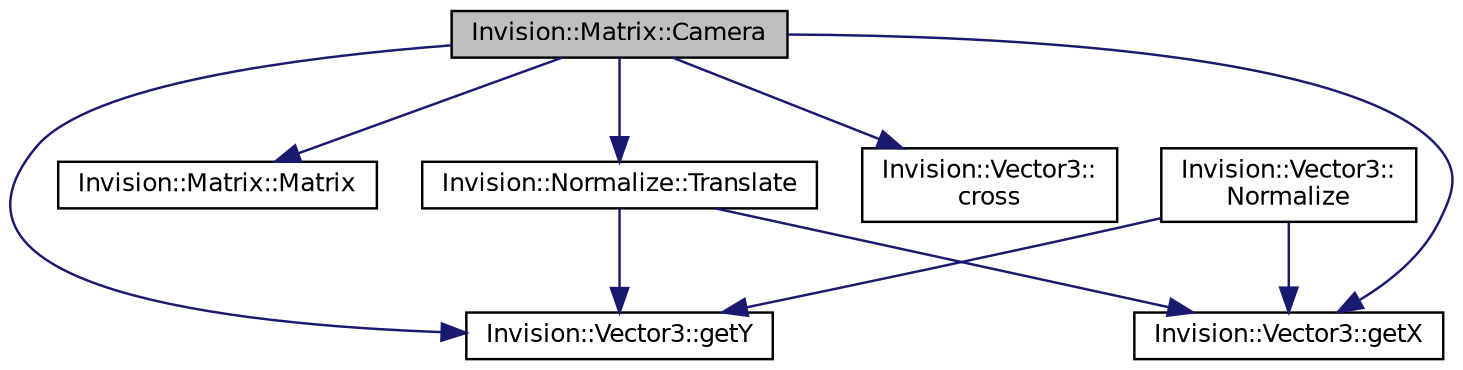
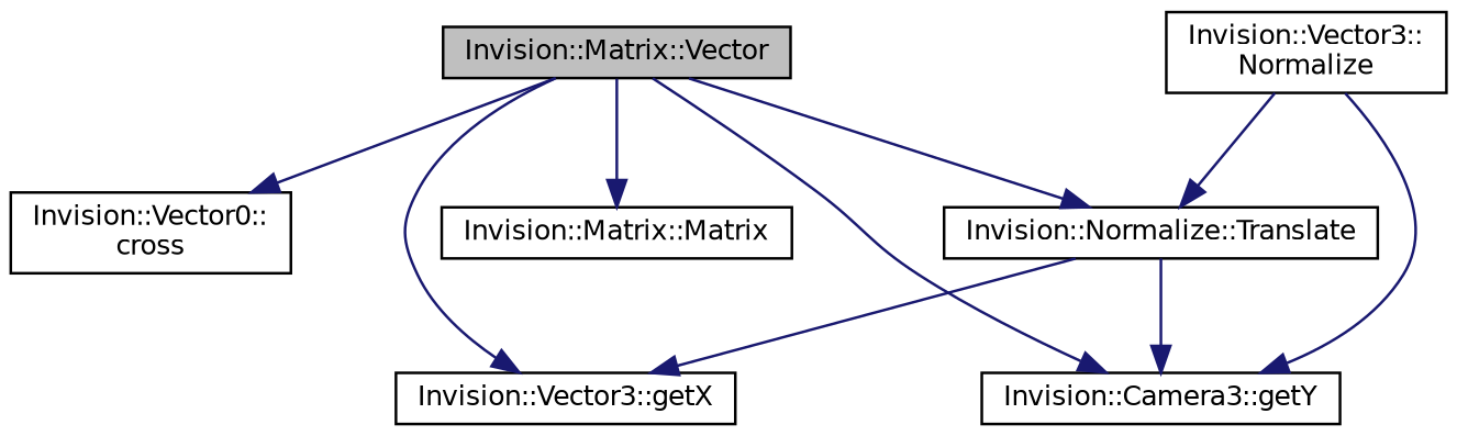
  digraph {
    rankdir=TB
    node [color=black fillcolor=white fontname=Helvetica fontsize=10 shape=record style=filled]
    edge [color=midnightblue fontname=Helvetica fontsize=10 labelfontname=Helvetica labelfontsize=10 style=solid]
-   n1 [fillcolor=grey75 fontcolor=black height=0.2 label="Invision::Matrix::Camera" width=0.4]
-   n2 [height=0.2 label="Invision::Vector3::\lcross" width=0.4]
+   n1 [fillcolor=grey75 fontcolor=black height=0.2 label="Invision::Matrix::Vector" width=0.4]
+   n2 [height=0.2 label="Invision::Vector0::\lcross" width=0.4]
    n3 [height=0.2 label="Invision::Vector3::getX" width=0.4]
-   n4 [height=0.2 label="Invision::Vector3::getY" width=0.4]
+   n4 [height=0.2 label="Invision::Camera3::getY" width=0.4]
    n5 [height=0.2 label="Invision::Matrix::Matrix" width=0.4]
    n6 [height=0.2 label="Invision::Normalize::Translate" width=0.4]
    n7 [height=0.2 label="Invision::Vector3::\lNormalize" width=0.4]
    n1 -> n2
    n1 -> n3
    n1 -> n4
    n1 -> n5
    n1 -> n6
    n6 -> n3
    n6 -> n4
-   n7 -> n3
+   n7 -> n6
    n7 -> n4
  }
